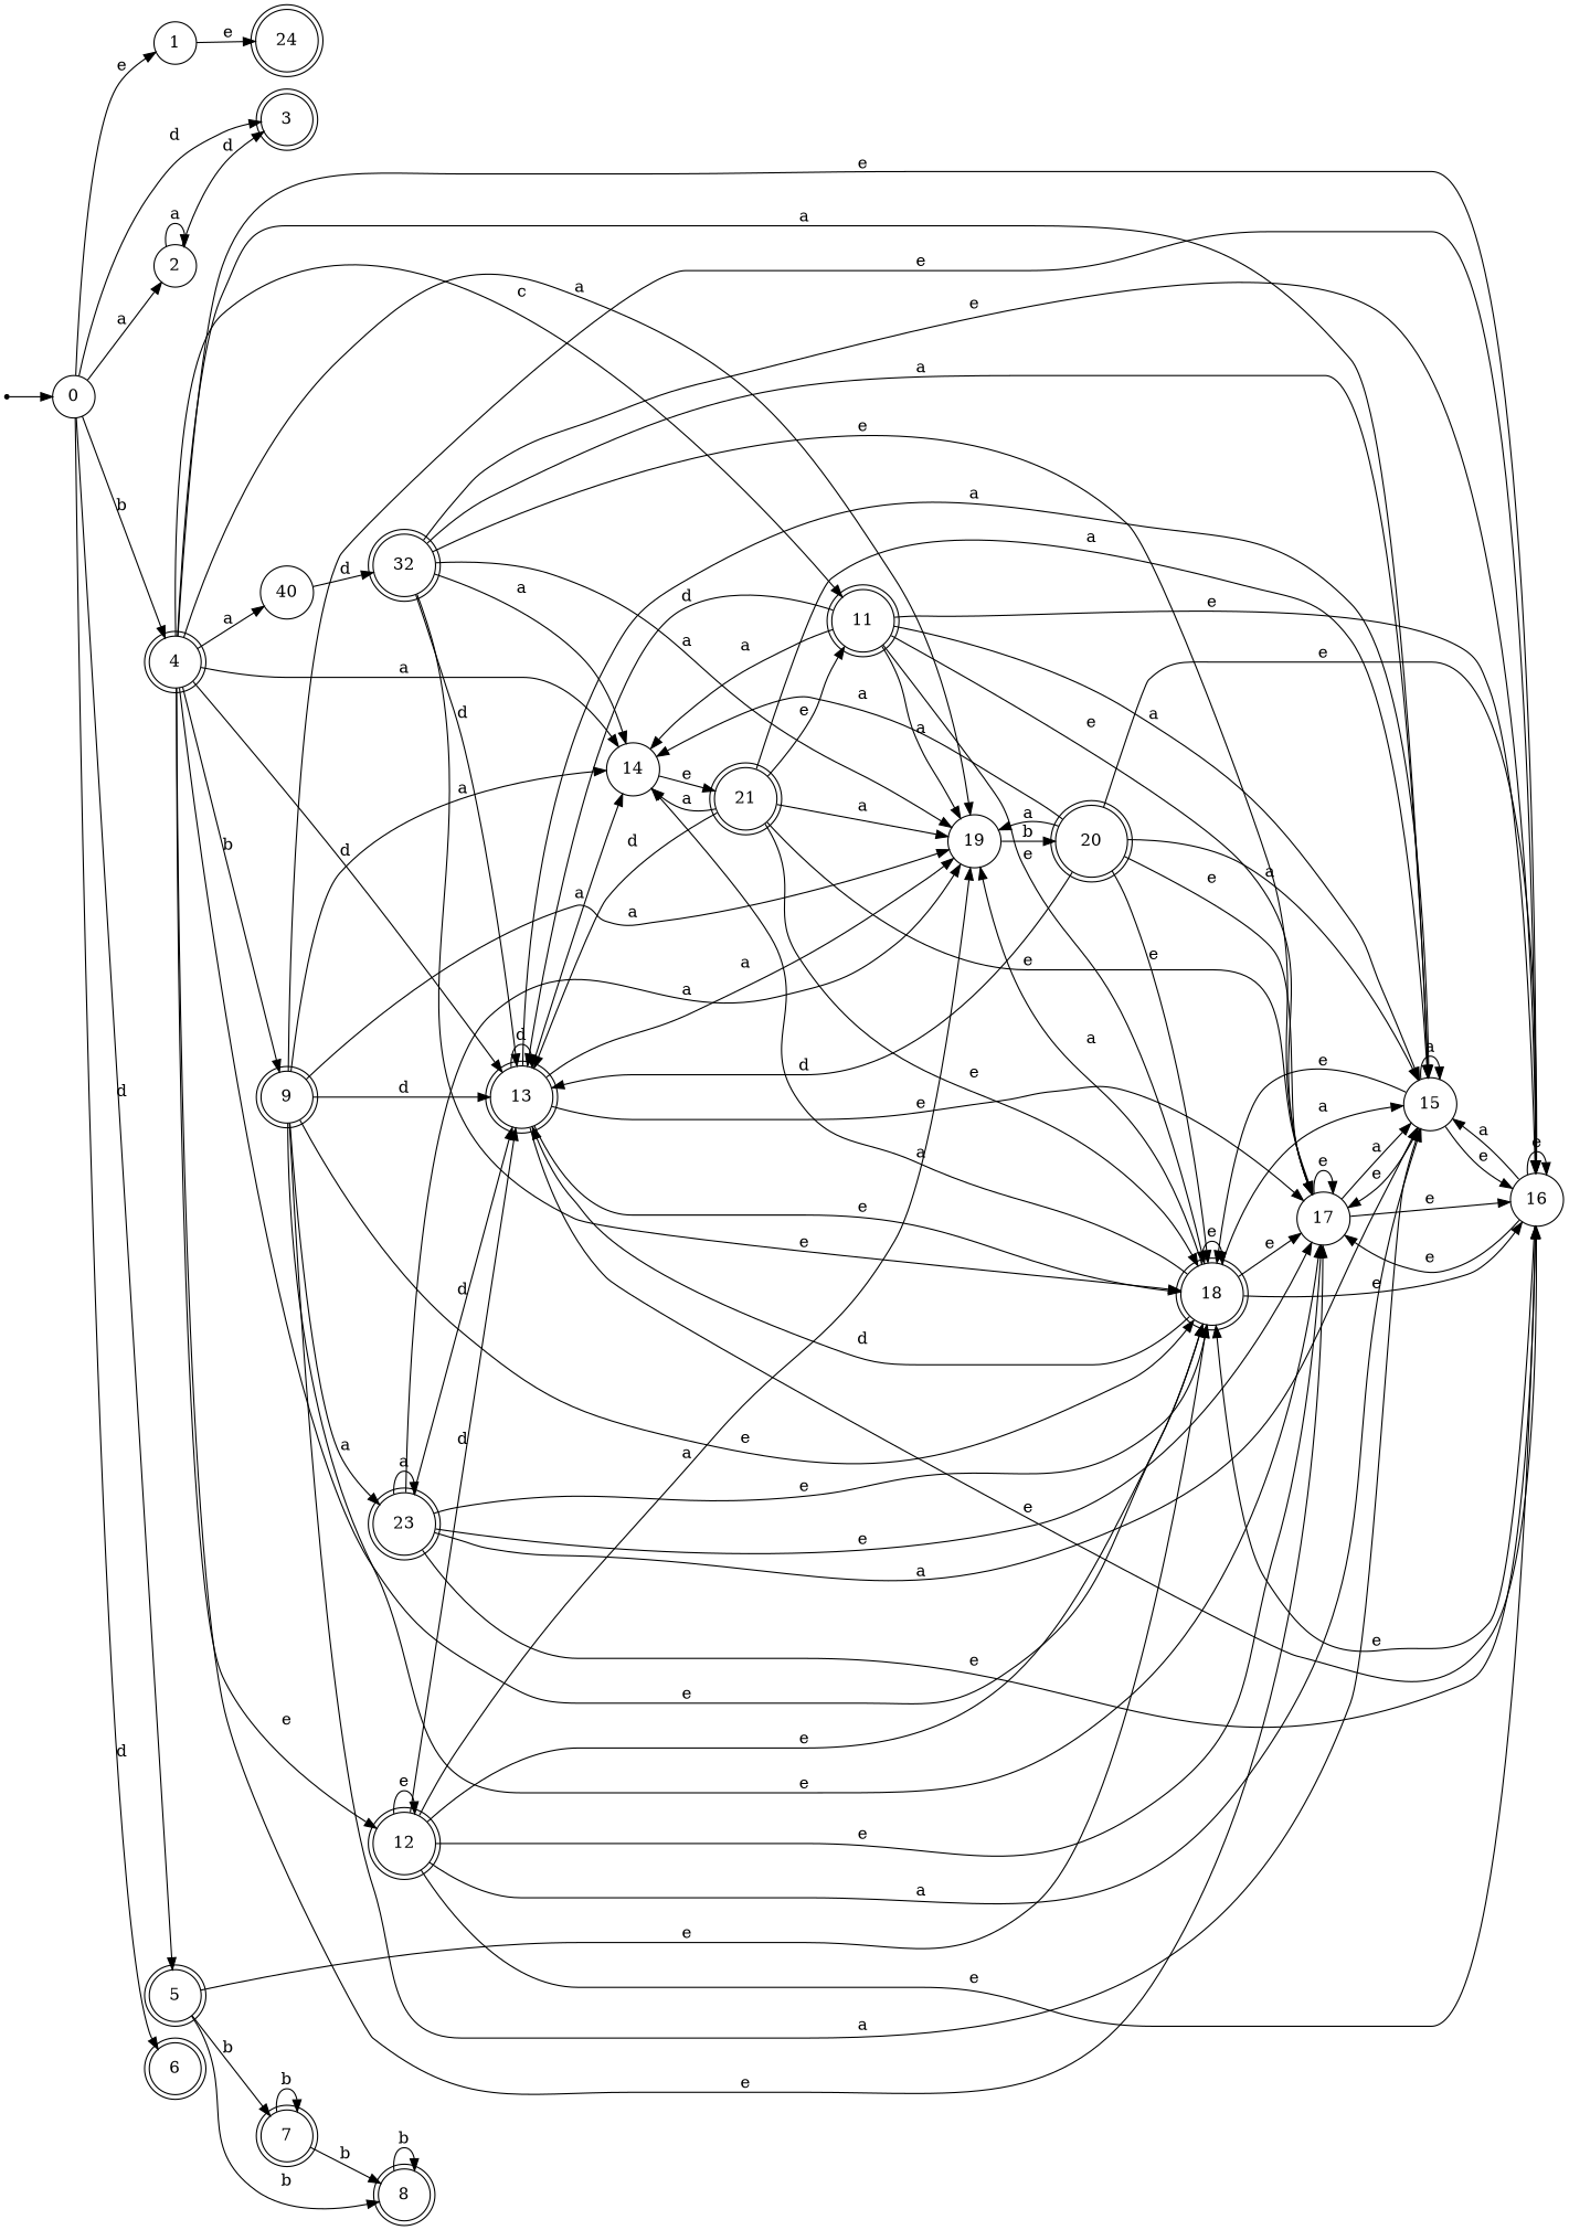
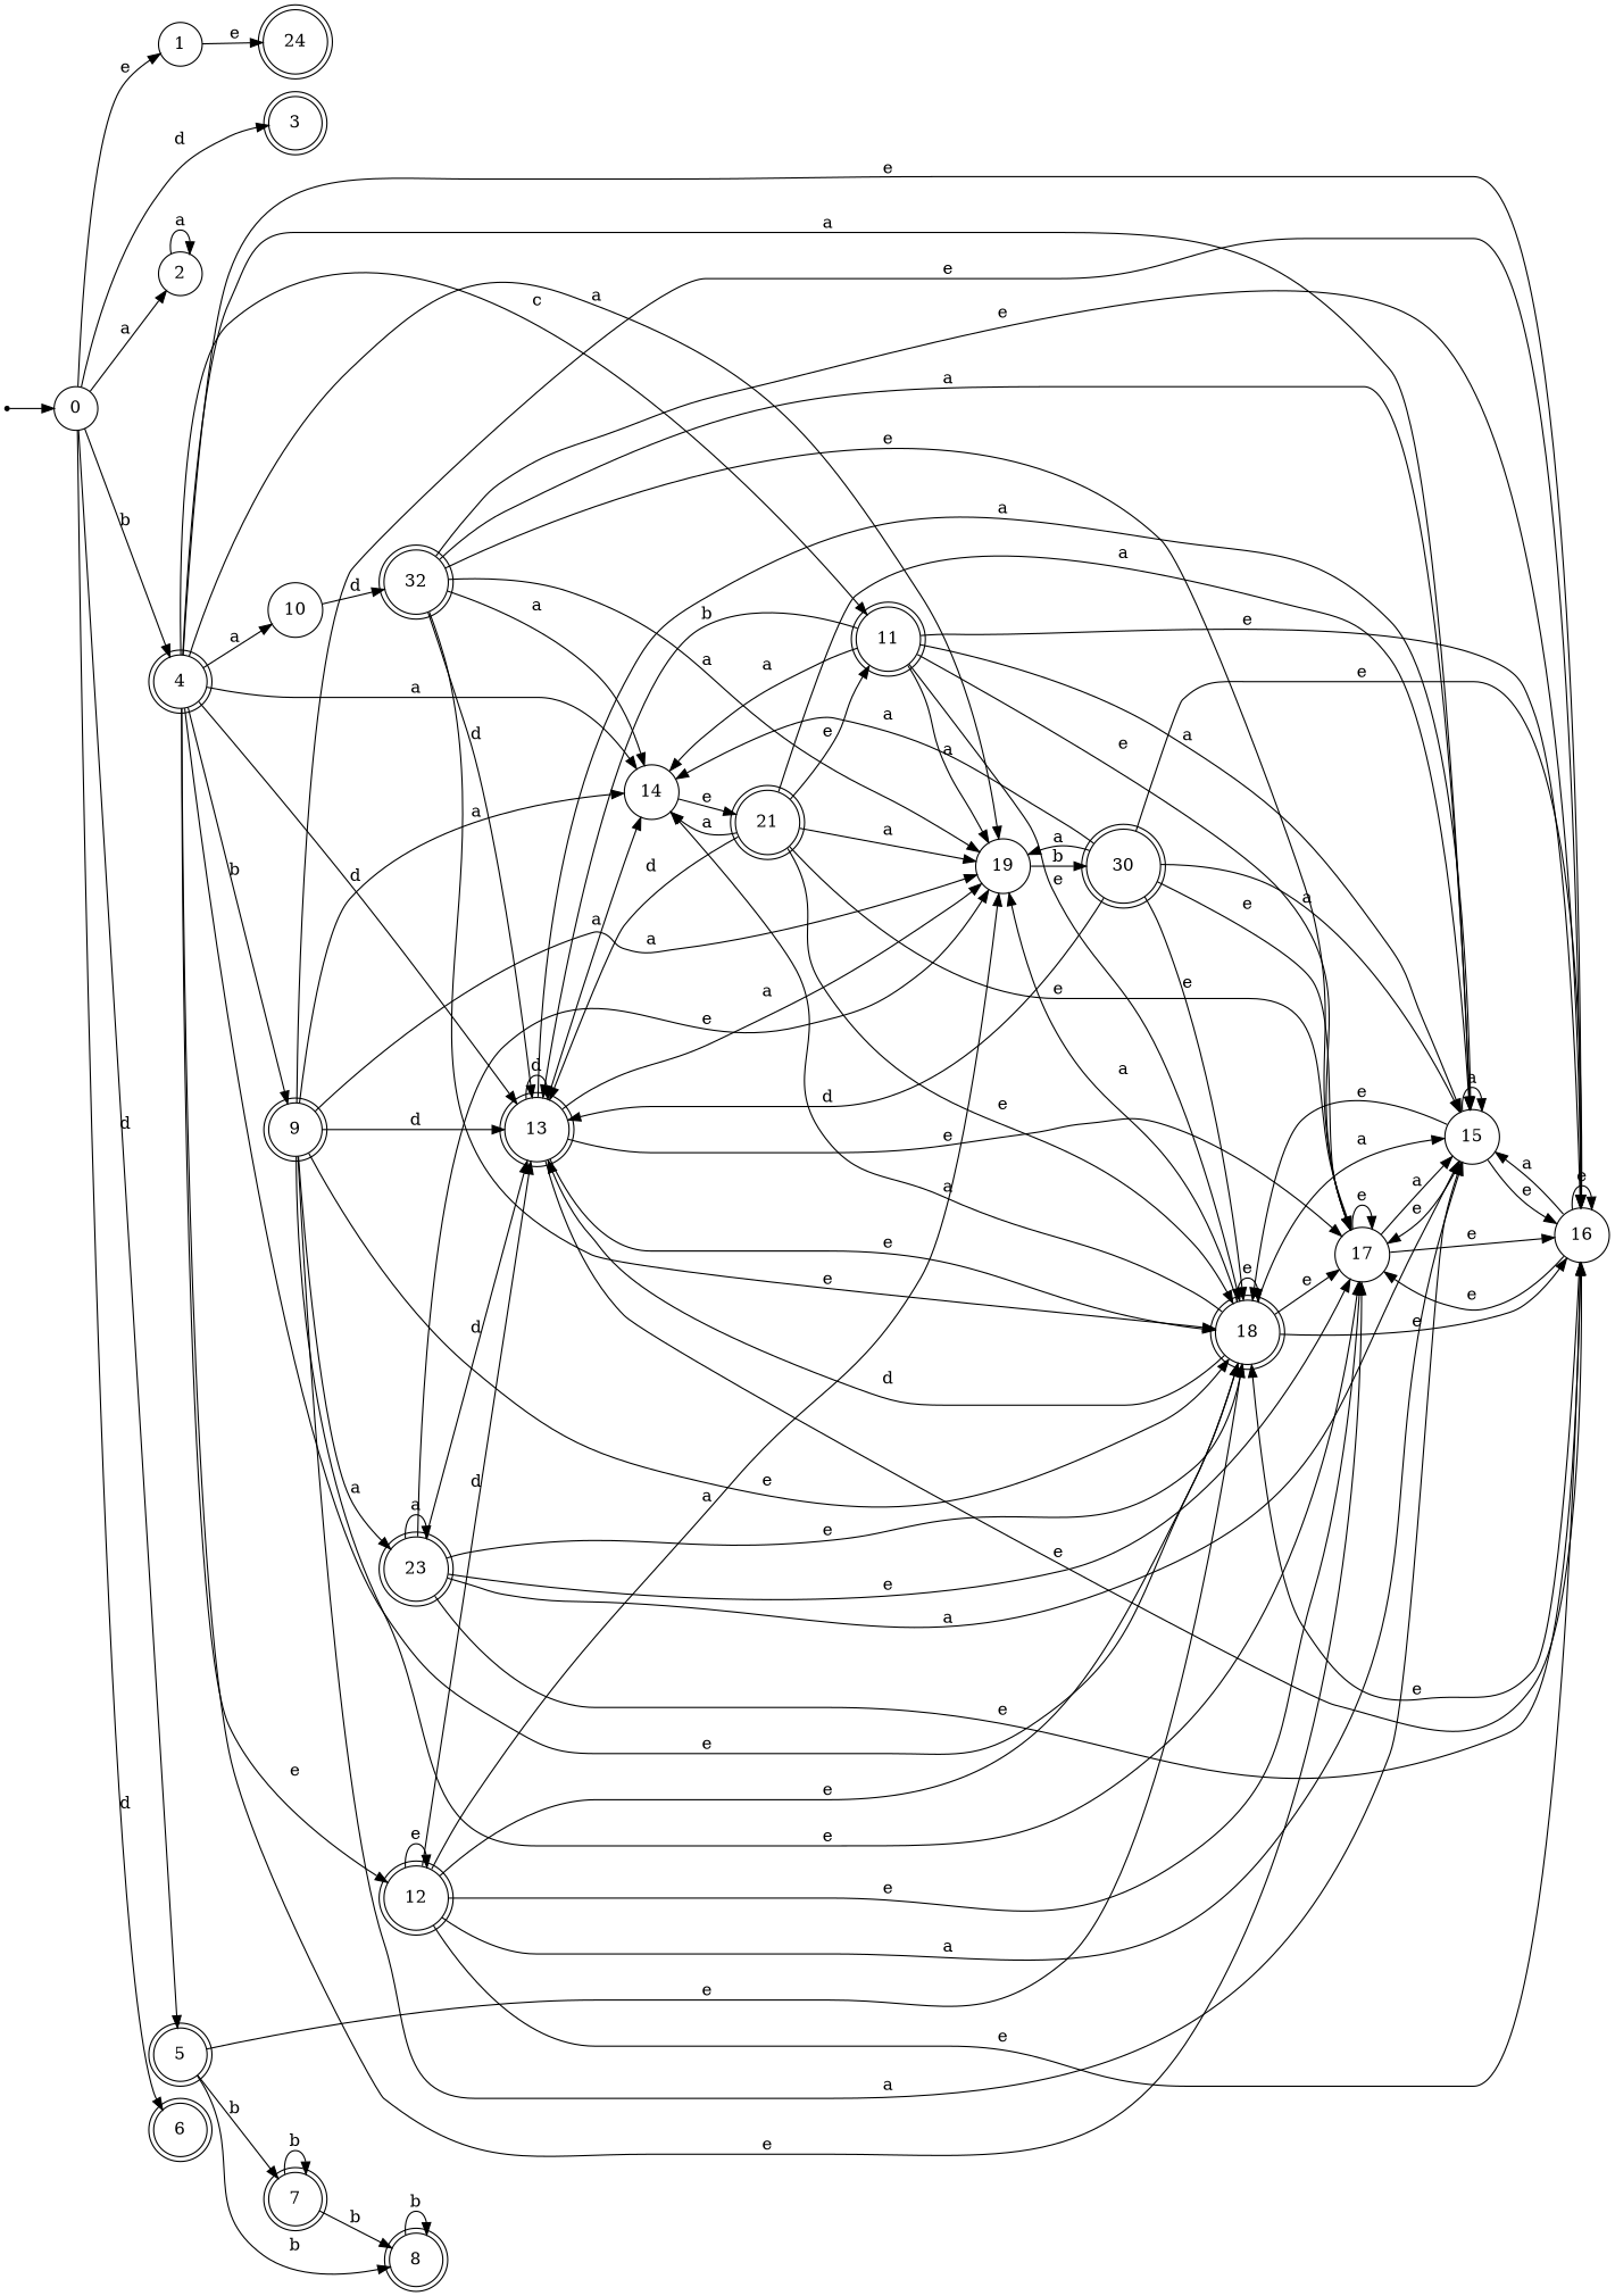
  digraph {
    rankdir=LR
    node [shape=doublecircle]
    dummy0 [shape=point]
    0 [shape=circle]
    1 [shape=circle]
    2 [shape=circle]
    3
    4
    5
    6
    24
    9
-   10 [shape=circle label=40]
+   10 [shape=circle]
    11
    12
    13
    14 [shape=circle]
    15 [shape=circle]
    16 [shape=circle]
    17 [shape=circle]
    18
    19 [shape=circle]
    7
    8
    23
    n24 [label=32]
    21
-   20
+   20 [label=30]
    dummy0 -> 0
    0 -> 1 [label=e]
    0 -> 2 [label=a]
    0 -> 3 [label=d]
    0 -> 4 [label=b]
    0 -> 5 [label=d]
    0 -> 6 [label=d]
    1 -> 24 [label=e]
    2 -> 2 [label=a]
-   2 -> 3 [label=d]
    4 -> 9 [label=b]
    4 -> 10 [label=a]
    4 -> 11 [label=c]
    4 -> 12 [label=e]
    4 -> 13 [label=d]
    4 -> 14 [label=a]
    4 -> 15 [label=a]
    4 -> 16 [label=e]
    4 -> 17 [label=e]
    4 -> 18 [label=e]
    4 -> 19 [label=a]
    5 -> 18 [label=e]
    5 -> 7 [label=b]
    5 -> 8 [label=b]
    9 -> 13 [label=d]
    9 -> 14 [label=a]
    9 -> 15 [label=a]
    9 -> 16 [label=e]
    9 -> 17 [label=e]
    9 -> 18 [label=e]
    9 -> 19 [label=a]
    9 -> 23 [label=a]
    10 -> n24 [label=d]
-   11 -> 13 [label=d]
+   11 -> 13 [label=b]
    11 -> 14 [label=a]
    11 -> 15 [label=a]
    11 -> 16 [label=e]
    11 -> 17 [label=e]
    11 -> 18 [label=e]
    11 -> 19 [label=a]
    12 -> 12 [label=e]
    12 -> 13 [label=d]
    12 -> 15 [label=a]
    12 -> 16 [label=e]
    12 -> 17 [label=e]
    12 -> 18 [label=e]
    12 -> 19 [label=a]
    13 -> 13 [label=d]
    13 -> 14 [label=a]
    13 -> 15 [label=a]
    13 -> 16 [label=e]
    13 -> 17 [label=e]
    13 -> 18 [label=e]
    13 -> 19 [label=a]
    14 -> 21 [label=e]
    15 -> 15 [label=a]
    15 -> 16 [label=e]
    15 -> 17 [label=e]
    15 -> 18 [label=e]
    16 -> 15 [label=a]
    16 -> 16 [label=e]
    16 -> 17 [label=e]
    16 -> 18 [label=e]
    17 -> 15 [label=a]
    17 -> 16 [label=e]
    17 -> 17 [label=e]
    18 -> 13 [label=d]
    18 -> 14 [label=a]
    18 -> 15 [label=a]
    18 -> 16 [label=e]
    18 -> 17 [label=e]
    18 -> 18 [label=e]
    18 -> 19 [label=a]
    19 -> 20 [label=b]
    7 -> 7 [label=b]
    7 -> 8 [label=b]
    8 -> 8 [label=b]
    23 -> 13 [label=d]
    23 -> 15 [label=a]
    23 -> 16 [label=e]
    23 -> 17 [label=e]
    23 -> 18 [label=e]
-   23 -> 19 [label=a]
+   23 -> 19 [label=e]
    23 -> 23 [label=a]
    n24 -> 13 [label=d]
    n24 -> 14 [label=a]
    n24 -> 15 [label=a]
    n24 -> 16 [label=e]
    n24 -> 17 [label=e]
    n24 -> 18 [label=e]
    n24 -> 19 [label=a]
    21 -> 11 [label=e]
    21 -> 13 [label=d]
    21 -> 14 [label=a]
    21 -> 15 [label=a]
    21 -> 17 [label=e]
    21 -> 18 [label=e]
    21 -> 19 [label=a]
    20 -> 13 [label=d]
    20 -> 14 [label=a]
    20 -> 15 [label=a]
    20 -> 16 [label=e]
    20 -> 17 [label=e]
    20 -> 18 [label=e]
    20 -> 19 [label=a]
  }
